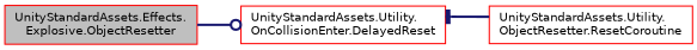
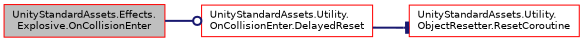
  digraph {
    rankdir=LR
    node [color=red fillcolor=white fontname=Helvetica fontsize=10 shape=record style=filled]
    edge [color=midnightblue fontname=Helvetica fontsize=10 labelfontname=Helvetica labelfontsize=10 style=bold]
-   n1 [fillcolor=grey75 fontcolor=black height=0.2 label="UnityStandardAssets.Effects.\lExplosive.ObjectResetter" width=0.4]
+   n1 [fillcolor=grey75 fontcolor=black height=0.2 label="UnityStandardAssets.Effects.\lExplosive.OnCollisionEnter" width=0.4]
    n2 [height=0.2 label="UnityStandardAssets.Utility.\lOnCollisionEnter.DelayedReset" width=0.4]
    n3 [height=0.2 label="UnityStandardAssets.Utility.\lObjectResetter.ResetCoroutine" width=0.4]
    n1 -> n2 [arrowhead=odot]
-   n3 -> n2 [arrowhead=tee]
+   n2 -> n3 [arrowhead=tee]
  }
